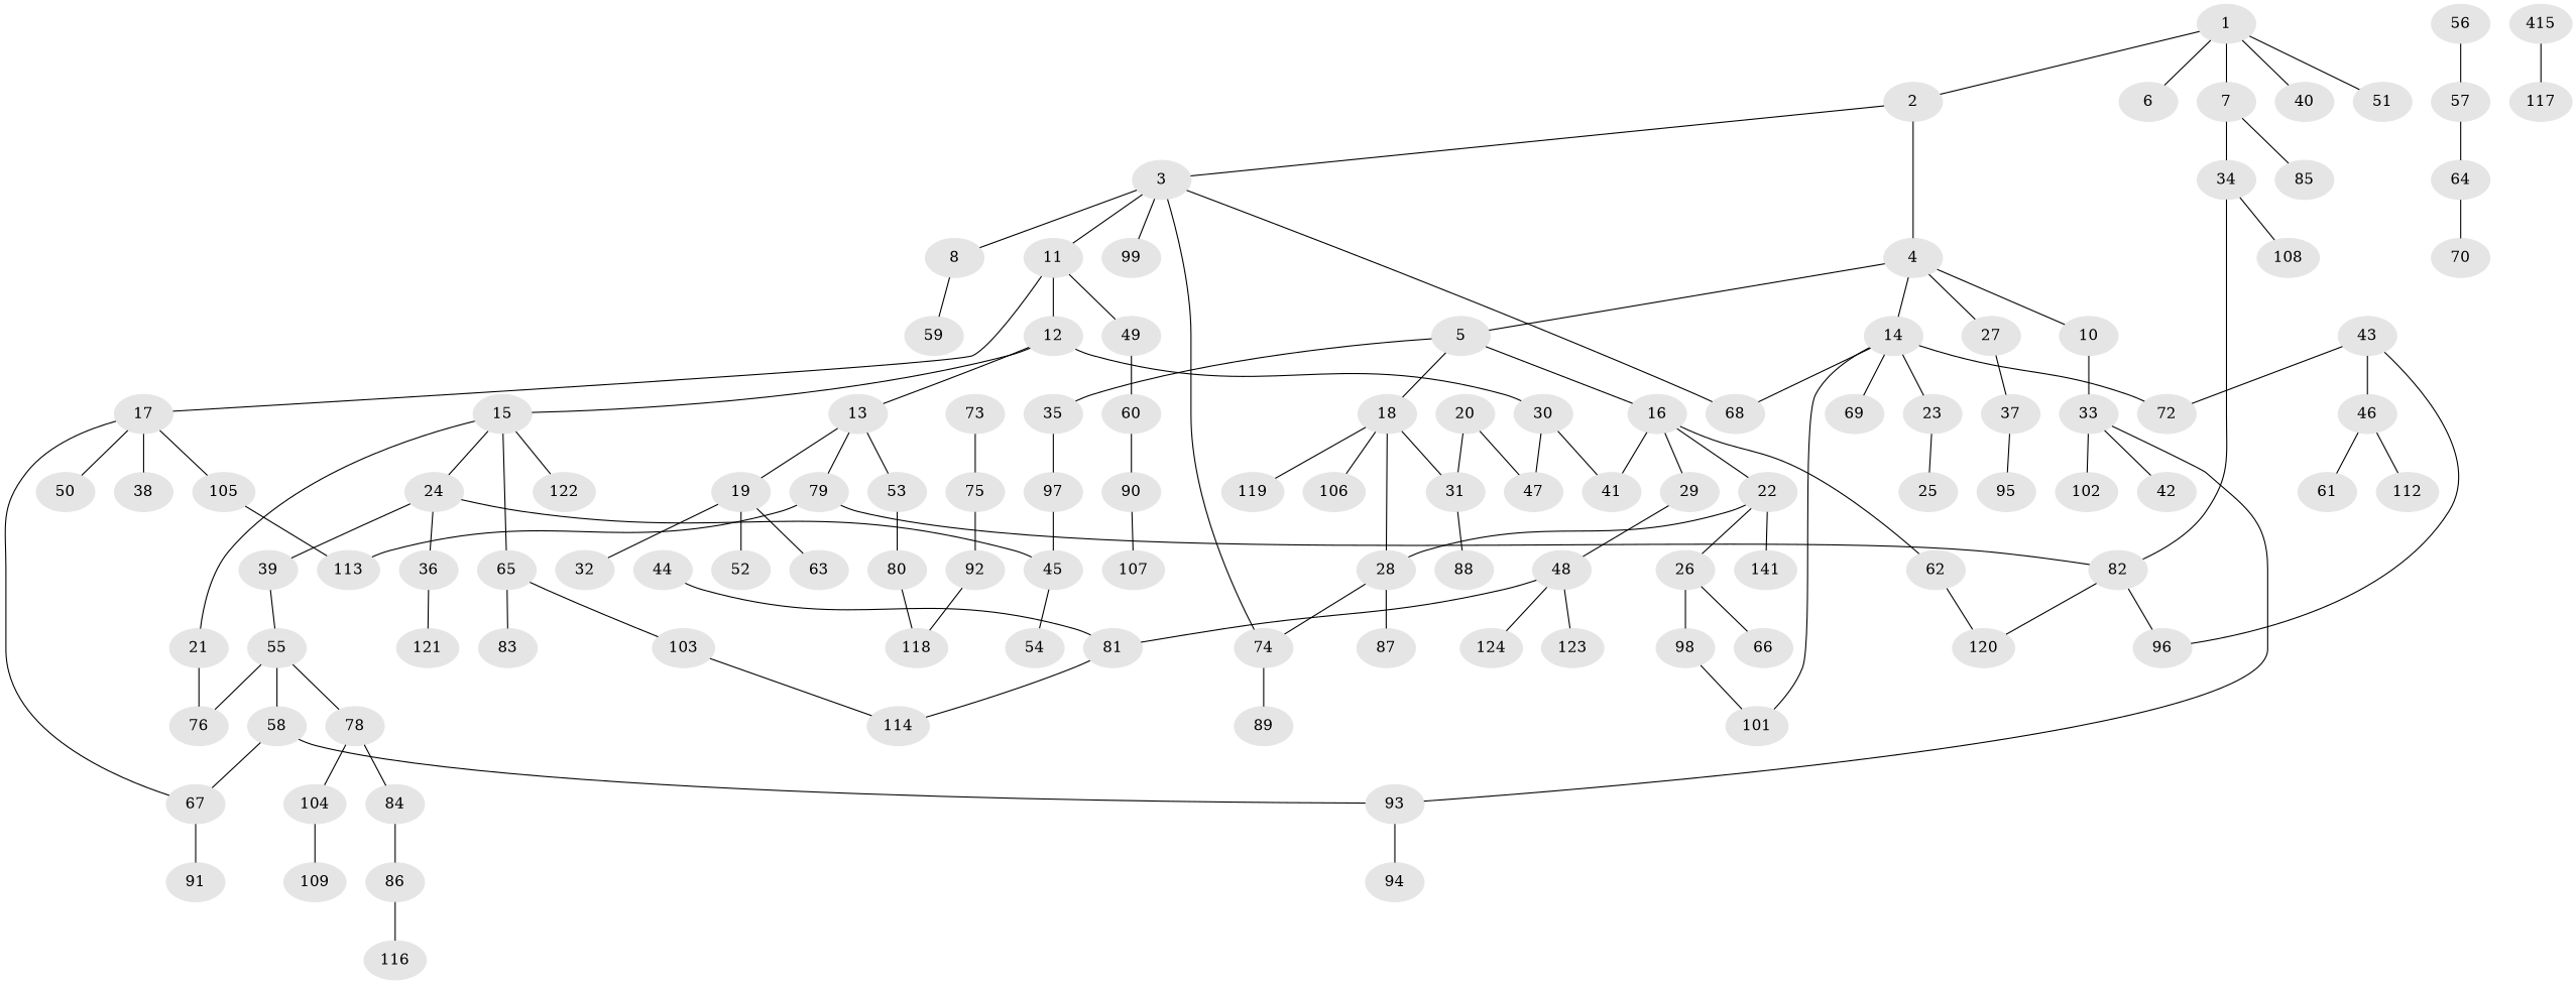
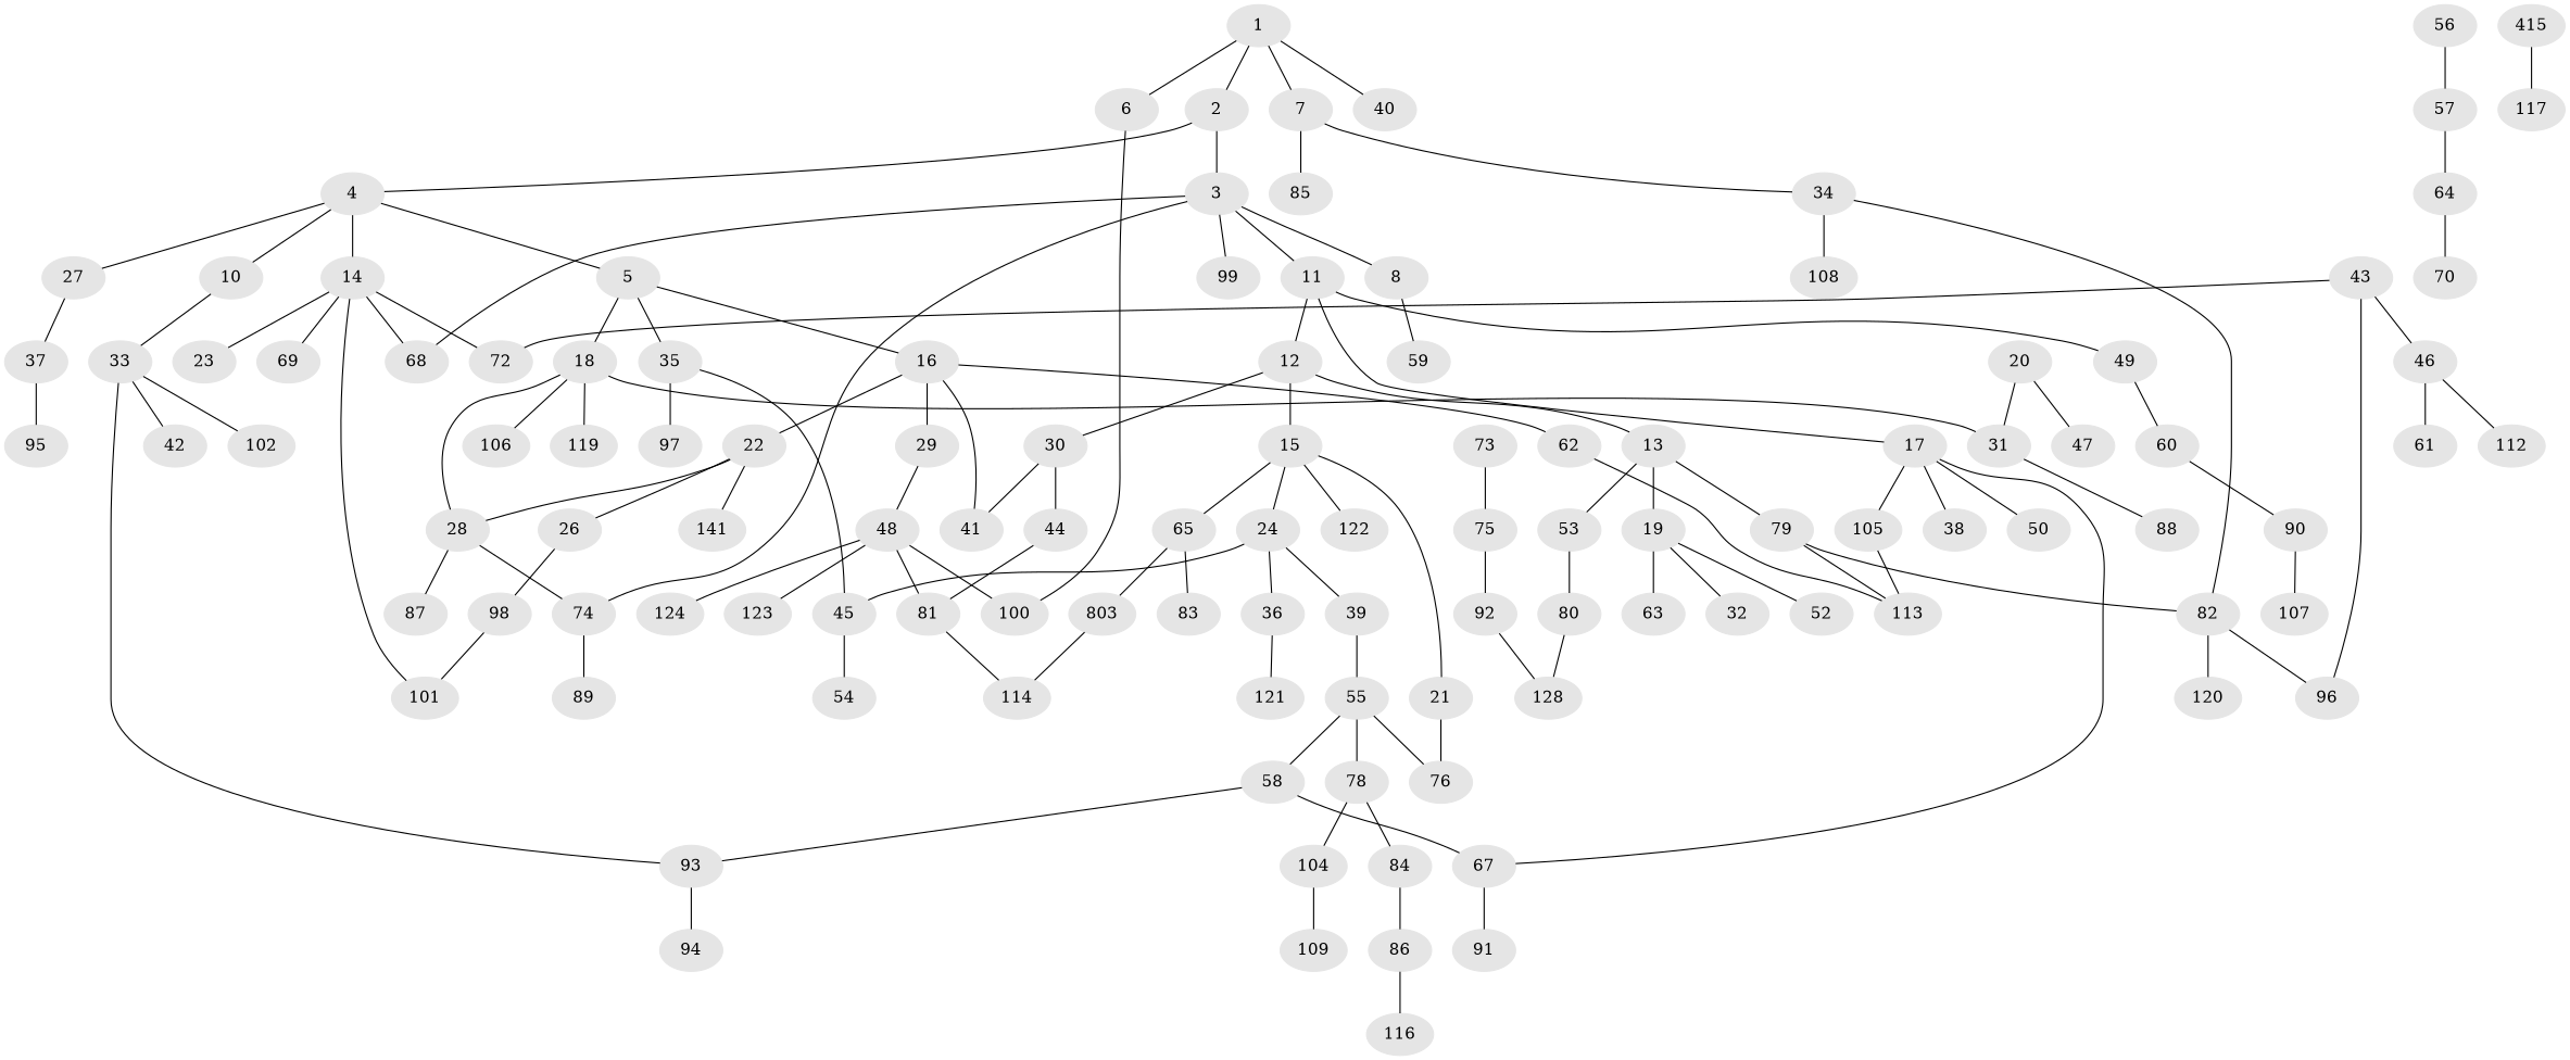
  graph {
    fontname="DejaVu Serif"
    node [color=gray90 fontname="DejaVu Serif" style=filled]
    edge [fontname="DejaVu Serif"]
    1
    2
    6
    7
    40
-   51
    3
    4
+   100
    34
    85
    8
    11
    68
    74
    99
    5
    10
    14
    27
    59
    12
    17
    49
    89
    16
    18
    35
    33
    23
    69
    72
    101
    37
    22
    29
    41
    62
    28
    31
    106
    119
    45
    97
    82
    108
    20
    47
    42
    93
    102
    13
    15
    30
    38
    50
    67
    105
    60
    19
    53
    79
    21
    24
    65
    122
    44
    63
    32
    52
    80
    113
-   25
    76
    36
    39
    83
-   103
+   103 [label=803]
    26
    n80 [label=141]
    48
    120
    91
    73
    75
    87
    88
-   66
    98
    121
    55
    54
    95
    81
    123
    124
    94
    96
    43
    46
    58
    78
    61
    112
    114
    90
    56
    57
-   118
+   118 [label=128]
    84
    104
    64
    70
    107
    92
    n116 [label=415]
    117
    86
    109
    116
    1 -- 2
    1 -- 6
    1 -- 7
    1 -- 40
-   1 -- 51
    2 -- 3
    2 -- 4
+   6 -- 100
    7 -- 34
    7 -- 85
    3 -- 8
    3 -- 11
    3 -- 68
    3 -- 74
    3 -- 99
    4 -- 5
    4 -- 10
    4 -- 14
    4 -- 27
    34 -- 82
    34 -- 108
    8 -- 59
    11 -- 12
    11 -- 17
    11 -- 49
    74 -- 89
    5 -- 16
    5 -- 18
    5 -- 35
    10 -- 33
    14 -- 68
    14 -- 23
    14 -- 69
    14 -- 72
    14 -- 101
    27 -- 37
    12 -- 13
    12 -- 15
    12 -- 30
    17 -- 38
    17 -- 50
    17 -- 67
    17 -- 105
    49 -- 60
    16 -- 22
    16 -- 29
    16 -- 41
    16 -- 62
    18 -- 28
    18 -- 31
    18 -- 106
    18 -- 119
-   97 -- 45
+   35 -- 45
    35 -- 97
    33 -- 42
    33 -- 93
    33 -- 102
-   23 -- 25
    37 -- 95
    22 -- 28
    22 -- 26
    22 -- n80
    29 -- 48
-   62 -- 120
+   62 -- 113
    28 -- 74
    28 -- 87
    31 -- 88
    45 -- 54
    82 -- 120
    82 -- 96
    20 -- 31
    20 -- 47
    93 -- 94
    13 -- 19
    13 -- 53
    13 -- 79
    15 -- 21
    15 -- 24
    15 -- 65
    15 -- 122
    30 -- 41
-   30 -- 47
+   30 -- 44
    67 -- 91
    105 -- 113
    60 -- 90
    19 -- 63
    19 -- 32
    19 -- 52
    53 -- 80
    79 -- 82
    79 -- 113
    21 -- 76
    24 -- 45
    24 -- 36
    24 -- 39
    65 -- 83
    65 -- 103
    44 -- 81
    80 -- 118
    36 -- 121
    39 -- 55
    103 -- 114
-   26 -- 66
    26 -- 98
+   48 -- 100
    48 -- 81
    48 -- 123
    48 -- 124
    73 -- 75
    75 -- 92
    98 -- 101
    55 -- 76
    55 -- 58
    55 -- 78
    81 -- 114
    43 -- 72
    43 -- 96
    43 -- 46
    46 -- 61
    46 -- 112
    58 -- 93
    58 -- 67
    78 -- 84
    78 -- 104
    90 -- 107
    56 -- 57
    57 -- 64
    84 -- 86
    104 -- 109
    64 -- 70
    92 -- 118
    n116 -- 117
    86 -- 116
  }
